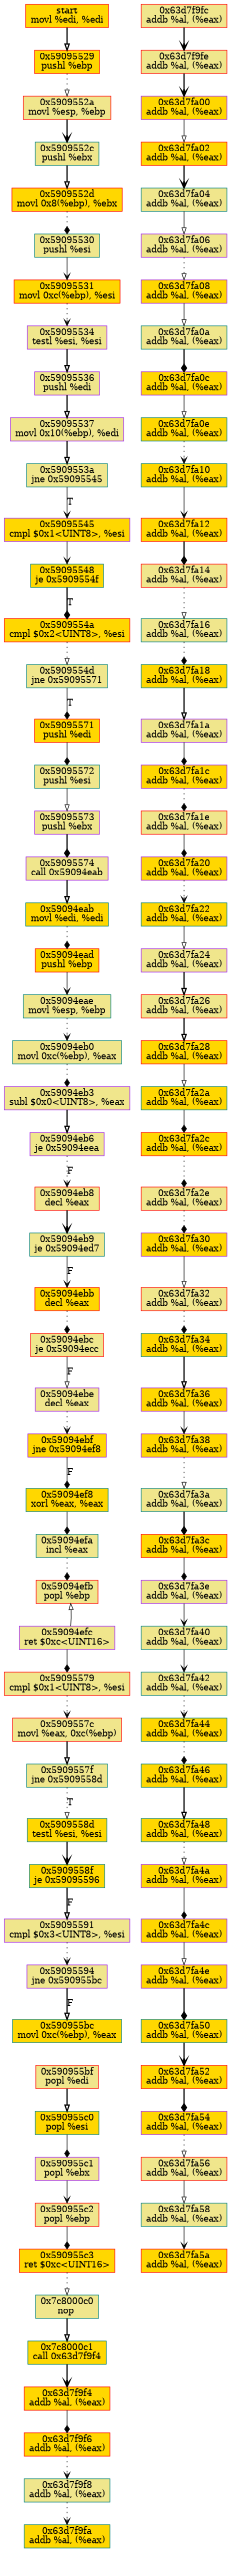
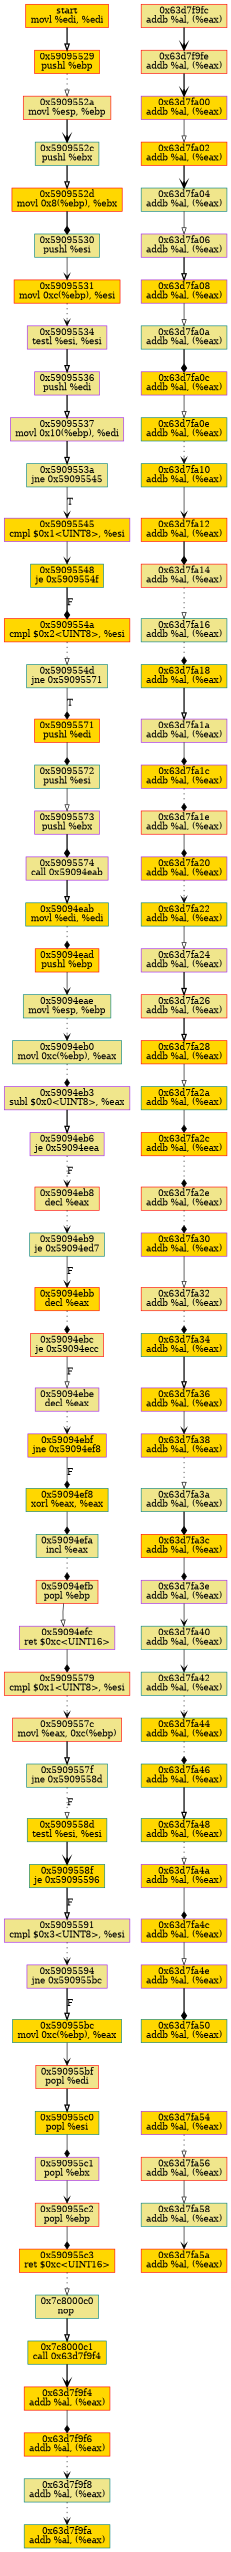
  digraph {
    node [color=teal fillcolor=gold shape=rectangle style=filled]
    edge [arrowhead=onormal color="#000000" style=solid]
    n1 [color=red label="start\nmovl %edi, %edi"]
    n2 [color=red label="0x59095529\npushl %ebp"]
    n3 [color=red fillcolor=khaki label="0x5909552a\nmovl %esp, %ebp"]
    n4 [fillcolor=khaki label="0x5909552c\npushl %ebx"]
    n5 [color=red label="0x5909552d\nmovl 0x8(%ebp), %ebx"]
    n6 [fillcolor=khaki label="0x59095530\npushl %esi"]
    n7 [color=red label="0x59095531\nmovl 0xc(%ebp), %esi"]
    n8 [color=purple fillcolor=khaki label="0x59095534\ntestl %esi, %esi"]
    n9 [color=purple fillcolor=khaki label="0x59095536\npushl %edi"]
    n10 [color=purple fillcolor=khaki label="0x59095537\nmovl 0x10(%ebp), %edi"]
    n11 [fillcolor=khaki label="0x5909553a\njne 0x59095545"]
    n12 [color=purple label="0x59095545\ncmpl $0x1<UINT8>, %esi"]
    n13 [label="0x59095548\nje 0x5909554f"]
    n14 [color=red label="0x5909554a\ncmpl $0x2<UINT8>, %esi"]
    n15 [fillcolor=khaki label="0x5909554d\njne 0x59095571"]
    n16 [color=red label="0x59095571\npushl %edi"]
    n17 [fillcolor=khaki label="0x59095572\npushl %esi"]
    n18 [color=purple fillcolor=khaki label="0x59095573\npushl %ebx"]
    n19 [color=purple fillcolor=khaki label="0x59095574\ncall 0x59094eab"]
    n20 [label="0x59094eab\nmovl %edi, %edi"]
    n21 [color=red label="0x59094ead\npushl %ebp"]
    n22 [fillcolor=khaki label="0x59094eae\nmovl %esp, %ebp"]
    n23 [fillcolor=khaki label="0x59094eb0\nmovl 0xc(%ebp), %eax"]
    n24 [color=purple fillcolor=khaki label="0x59094eb3\nsubl $0x0<UINT8>, %eax"]
    n25 [color=purple fillcolor=khaki label="0x59094eb6\nje 0x59094eea"]
    n26 [color=red fillcolor=khaki label="0x59094eb8\ndecl %eax"]
    n27 [fillcolor=khaki label="0x59094eb9\nje 0x59094ed7"]
    n28 [color=red label="0x59094ebb\ndecl %eax"]
    n29 [color=red fillcolor=khaki label="0x59094ebc\nje 0x59094ecc"]
    n30 [color=purple fillcolor=khaki label="0x59094ebe\ndecl %eax"]
    n31 [color=purple label="0x59094ebf\njne 0x59094ef8"]
    n32 [label="0x59094ef8\nxorl %eax, %eax"]
    n33 [fillcolor=khaki label="0x59094efa\nincl %eax"]
    n34 [color=red fillcolor=khaki label="0x59094efb\npopl %ebp"]
    n35 [color=purple fillcolor=khaki label="0x59094efc\nret $0xc<UINT16>"]
    n36 [color=red fillcolor=khaki label="0x59095579\ncmpl $0x1<UINT8>, %esi"]
    n37 [color=red fillcolor=khaki label="0x5909557c\nmovl %eax, 0xc(%ebp)"]
    n38 [fillcolor=khaki label="0x5909557f\njne 0x5909558d"]
    n39 [label="0x5909558d\ntestl %esi, %esi"]
    n40 [label="0x5909558f\nje 0x59095596"]
    n41 [color=purple fillcolor=khaki label="0x59095591\ncmpl $0x3<UINT8>, %esi"]
    n42 [color=purple fillcolor=khaki label="0x59095594\njne 0x590955bc"]
    n43 [label="0x590955bc\nmovl 0xc(%ebp), %eax"]
    n44 [color=red fillcolor=khaki label="0x590955bf\npopl %edi"]
    n45 [label="0x590955c0\npopl %esi"]
    n46 [color=purple fillcolor=khaki label="0x590955c1\npopl %ebx"]
    n47 [color=red fillcolor=khaki label="0x590955c2\npopl %ebp"]
    n48 [color=red label="0x590955c3\nret $0xc<UINT16>"]
    n49 [fillcolor=khaki label="0x7c8000c0\nnop "]
    n50 [label="0x7c8000c1\ncall 0x63d7f9f4"]
    n51 [color=red label="0x63d7f9f4\naddb %al, (%eax)"]
    n52 [color=red label="0x63d7f9f6\naddb %al, (%eax)"]
    n53 [fillcolor=khaki label="0x63d7f9f8\naddb %al, (%eax)"]
    n54 [label="0x63d7f9fa\naddb %al, (%eax)"]
    n55 [color=red fillcolor=khaki label="0x63d7f9fc\naddb %al, (%eax)"]
    n56 [color=red fillcolor=khaki label="0x63d7f9fe\naddb %al, (%eax)"]
    n57 [color=purple label="0x63d7fa00\naddb %al, (%eax)"]
    n58 [color=red label="0x63d7fa02\naddb %al, (%eax)"]
    n59 [fillcolor=khaki label="0x63d7fa04\naddb %al, (%eax)"]
    n60 [color=purple fillcolor=khaki label="0x63d7fa06\naddb %al, (%eax)"]
    n61 [color=purple label="0x63d7fa08\naddb %al, (%eax)"]
    n62 [fillcolor=khaki label="0x63d7fa0a\naddb %al, (%eax)"]
    n63 [color=purple label="0x63d7fa0c\naddb %al, (%eax)"]
    n64 [label="0x63d7fa0e\naddb %al, (%eax)"]
    n65 [label="0x63d7fa10\naddb %al, (%eax)"]
    n66 [color=red label="0x63d7fa12\naddb %al, (%eax)"]
    n67 [color=red fillcolor=khaki label="0x63d7fa14\naddb %al, (%eax)"]
    n68 [fillcolor=khaki label="0x63d7fa16\naddb %al, (%eax)"]
    n69 [label="0x63d7fa18\naddb %al, (%eax)"]
    n70 [color=purple fillcolor=khaki label="0x63d7fa1a\naddb %al, (%eax)"]
    n71 [color=purple label="0x63d7fa1c\naddb %al, (%eax)"]
    n72 [color=red fillcolor=khaki label="0x63d7fa1e\naddb %al, (%eax)"]
    n73 [color=purple label="0x63d7fa20\naddb %al, (%eax)"]
    n74 [label="0x63d7fa22\naddb %al, (%eax)"]
    n75 [color=purple fillcolor=khaki label="0x63d7fa24\naddb %al, (%eax)"]
    n76 [color=red fillcolor=khaki label="0x63d7fa26\naddb %al, (%eax)"]
    n77 [color=red label="0x63d7fa28\naddb %al, (%eax)"]
    n78 [label="0x63d7fa2a\naddb %al, (%eax)"]
    n79 [color=red label="0x63d7fa2c\naddb %al, (%eax)"]
    n80 [color=red fillcolor=khaki label="0x63d7fa2e\naddb %al, (%eax)"]
    n81 [color=purple label="0x63d7fa30\naddb %al, (%eax)"]
    n82 [color=red fillcolor=khaki label="0x63d7fa32\naddb %al, (%eax)"]
    n83 [label="0x63d7fa34\naddb %al, (%eax)"]
    n84 [color=purple label="0x63d7fa36\naddb %al, (%eax)"]
    n85 [color=purple label="0x63d7fa38\naddb %al, (%eax)"]
    n86 [fillcolor=khaki label="0x63d7fa3a\naddb %al, (%eax)"]
    n87 [color=red label="0x63d7fa3c\naddb %al, (%eax)"]
    n88 [color=purple fillcolor=khaki label="0x63d7fa3e\naddb %al, (%eax)"]
    n89 [fillcolor=khaki label="0x63d7fa40\naddb %al, (%eax)"]
    n90 [fillcolor=khaki label="0x63d7fa42\naddb %al, (%eax)"]
    n91 [label="0x63d7fa44\naddb %al, (%eax)"]
    n92 [label="0x63d7fa46\naddb %al, (%eax)"]
    n93 [label="0x63d7fa48\naddb %al, (%eax)"]
    n94 [color=purple label="0x63d7fa4a\naddb %al, (%eax)"]
    n95 [color=purple label="0x63d7fa4c\naddb %al, (%eax)"]
    n96 [color=purple label="0x63d7fa4e\naddb %al, (%eax)"]
    n97 [label="0x63d7fa50\naddb %al, (%eax)"]
-   n98 [color=red label="0x63d7fa52\naddb %al, (%eax)"]
    n99 [color=purple label="0x63d7fa54\naddb %al, (%eax)"]
    n100 [color=red fillcolor=khaki label="0x63d7fa56\naddb %al, (%eax)"]
    n101 [fillcolor=khaki label="0x63d7fa58\naddb %al, (%eax)"]
    n102 [color=red label="0x63d7fa5a\naddb %al, (%eax)"]
    n1 -> n2 [style=bold]
    n2 -> n3 [style=dotted]
    n3 -> n4 [arrowhead=vee style=bold]
    n4 -> n5 [style=bold]
-   n5 -> n6 [arrowhead=diamond style=dotted]
+   n5 -> n6 [arrowhead=diamond style=bold]
    n6 -> n7 [arrowhead=vee]
    n7 -> n8 [arrowhead=vee style=dotted]
    n8 -> n9 [style=bold]
    n9 -> n10 [style=bold]
    n10 -> n11 [style=bold]
    n11 -> n12 [arrowhead=vee label=T]
    n12 -> n13 [arrowhead=vee]
-   n13 -> n14 [arrowhead=diamond label=T style=bold]
+   n13 -> n14 [arrowhead=diamond label=F style=bold]
    n14 -> n15 [style=dotted]
    n15 -> n16 [arrowhead=diamond label=T]
    n16 -> n17 [arrowhead=diamond]
    n17 -> n18
    n18 -> n19 [arrowhead=diamond style=bold]
    n19 -> n20 [style=bold]
    n20 -> n21 [arrowhead=diamond style=dotted]
    n21 -> n22 [arrowhead=vee]
    n22 -> n23 [arrowhead=vee style=dotted]
    n23 -> n24 [arrowhead=diamond style=dotted]
    n24 -> n25 [style=bold]
    n25 -> n26 [arrowhead=vee label=F style=dotted]
-   n26 -> n27 [arrowhead=vee style=bold]
+   n26 -> n27 [arrowhead=vee style=dotted]
    n27 -> n28 [arrowhead=vee label=F]
    n28 -> n29 [arrowhead=diamond style=dotted]
    n29 -> n30 [label=F]
    n30 -> n31 [arrowhead=vee style=dotted]
    n31 -> n32 [arrowhead=diamond label=F]
    n32 -> n33 [arrowhead=diamond]
    n33 -> n34 [arrowhead=diamond style=dotted]
-   n35 -> n34
+   n34 -> n35
    n35 -> n36 [arrowhead=diamond]
    n36 -> n37 [arrowhead=vee style=dotted]
    n37 -> n38 [style=bold]
-   n38 -> n39 [label=T style=dotted]
+   n38 -> n39 [label=F style=dotted]
    n39 -> n40 [arrowhead=vee style=bold]
    n40 -> n41 [label=F style=bold]
    n41 -> n42 [arrowhead=vee style=dotted]
    n42 -> n43 [label=F style=bold]
+   n43 -> n44 [arrowhead=vee]
    n44 -> n45 [style=bold]
    n45 -> n46 [arrowhead=diamond]
    n46 -> n47 [arrowhead=vee]
    n47 -> n48 [arrowhead=diamond]
    n48 -> n49 [style=dotted]
    n49 -> n50 [style=bold]
    n50 -> n51 [arrowhead=vee style=bold]
    n51 -> n52 [arrowhead=diamond]
    n52 -> n53 [arrowhead=vee style=dotted]
    n53 -> n54 [arrowhead=vee style=dotted]
    n55 -> n56 [arrowhead=vee style=bold]
    n56 -> n57 [arrowhead=vee style=bold]
    n57 -> n58
    n58 -> n59 [arrowhead=vee style=bold]
    n59 -> n60
-   n60 -> n61 [style=dotted]
+   n60 -> n61 [style=bold]
    n61 -> n62
    n62 -> n63 [arrowhead=diamond style=bold]
    n63 -> n64
    n64 -> n65 [arrowhead=vee style=dotted]
    n65 -> n66 [arrowhead=vee]
    n66 -> n67 [arrowhead=diamond style=bold]
    n67 -> n68 [style=dotted]
    n68 -> n69 [arrowhead=diamond style=dotted]
    n69 -> n70 [style=bold]
    n70 -> n71 [arrowhead=diamond]
    n71 -> n72 [arrowhead=diamond style=dotted]
    n72 -> n73 [arrowhead=diamond]
    n73 -> n74 [arrowhead=vee style=dotted]
    n74 -> n75
    n75 -> n76 [style=bold]
    n76 -> n77 [style=bold]
    n77 -> n78
    n78 -> n79 [arrowhead=diamond]
    n79 -> n80 [arrowhead=diamond style=dotted]
    n80 -> n81 [arrowhead=diamond style=dotted]
    n81 -> n82
    n82 -> n83 [arrowhead=diamond style=dotted]
    n83 -> n84 [style=bold]
    n84 -> n85 [arrowhead=vee]
    n85 -> n86 [style=dotted]
    n86 -> n87 [arrowhead=diamond style=bold]
    n87 -> n88 [arrowhead=diamond]
    n88 -> n89 [arrowhead=vee]
    n89 -> n90 [arrowhead=vee]
    n90 -> n91 [arrowhead=vee style=dotted]
    n91 -> n92 [arrowhead=diamond style=dotted]
    n92 -> n93 [style=bold]
    n93 -> n94 [style=dotted]
    n94 -> n95 [arrowhead=diamond]
    n95 -> n96
    n96 -> n97 [arrowhead=diamond style=bold]
-   n97 -> n98 [arrowhead=vee style=bold]
-   n98 -> n99 [arrowhead=diamond style=bold]
    n99 -> n100 [style=dotted]
    n100 -> n101
    n101 -> n102 [arrowhead=vee]
  }
